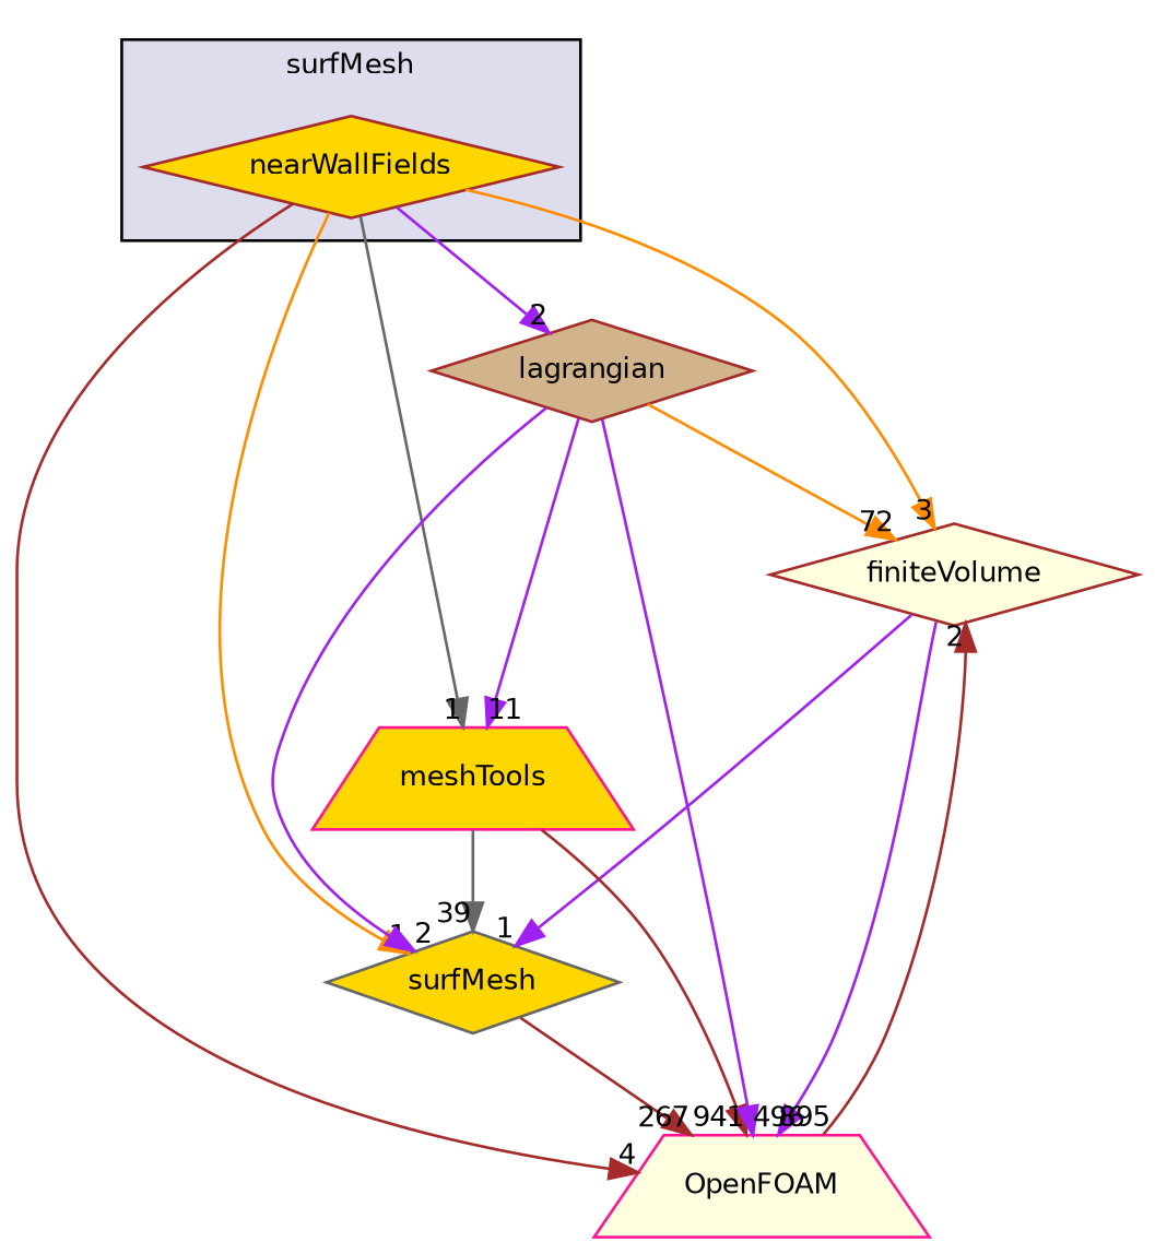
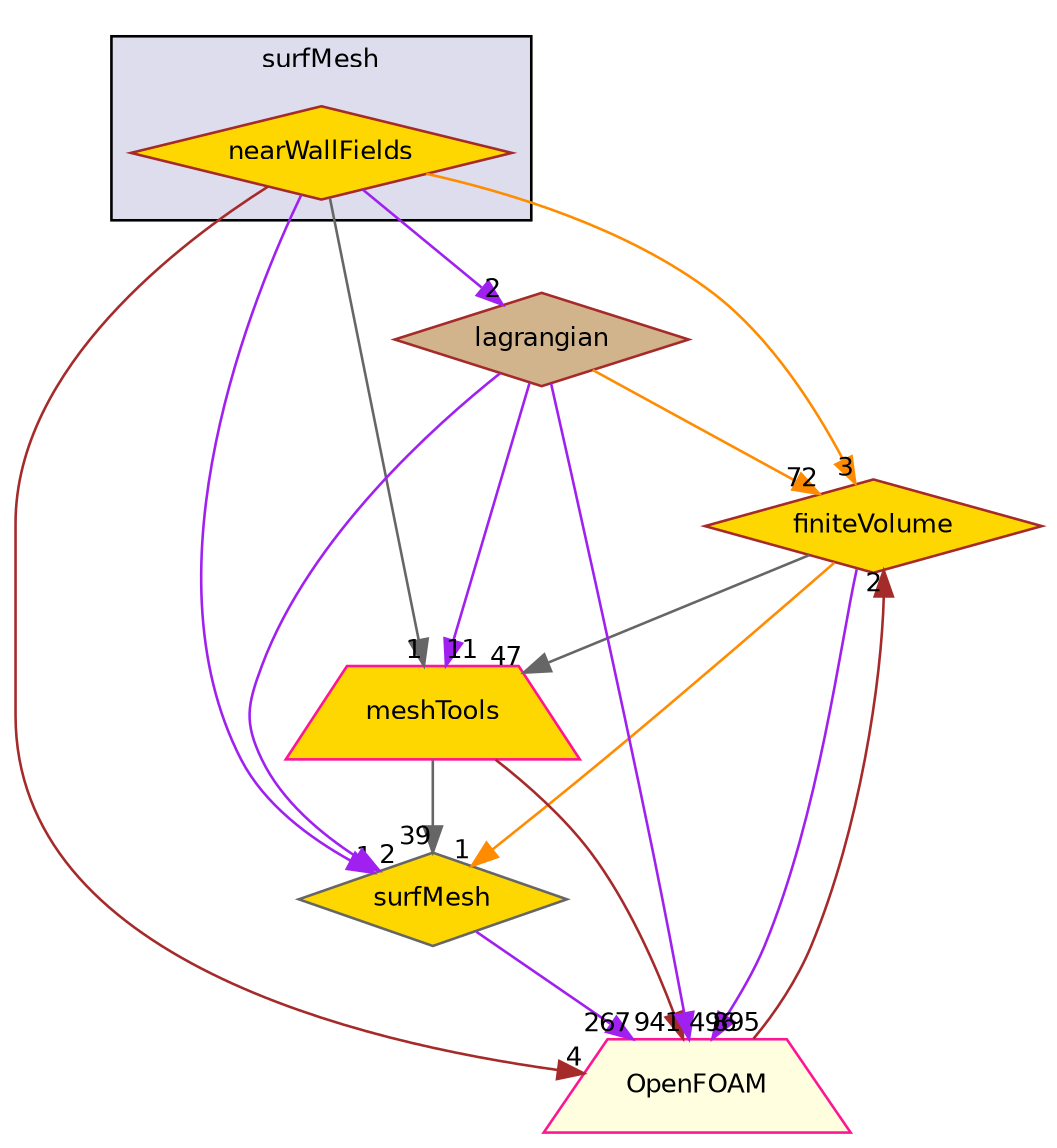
  digraph {
    compound=true
    node [color=brown fillcolor=gold fontname=Helvetica fontsize=10 shape=diamond style=filled]
    edge [color=purple headlabel=1 labeldistance=1.5 labelfontname=Helvetica labelfontsize=10]
    n1 [label=nearWallFields pencolor=black]
-   n2 [fillcolor=lightyellow label=finiteVolume]
+   n2 [label=finiteVolume]
    n3 [color=gray40 label=surfMesh]
    n4 [color=deeppink label=meshTools shape=trapezium]
    n5 [color=deeppink fillcolor=lightyellow label=OpenFOAM shape=trapezium]
    n6 [fillcolor=tan label=lagrangian]
    subgraph cluster_1 {
      bgcolor="#ddddee"
      fontname=Helvetica
      fontsize=10
      label=surfMesh
      pencolor=black
      n1
    }
    n1 -> n2 [color=darkorange headlabel=3]
-   n1 -> n3 [color=darkorange]
+   n1 -> n3
    n1 -> n4 [color=gray40]
    n1 -> n5 [color=brown headlabel=4]
    n1 -> n6 [headlabel=2]
-   n2 -> n3
+   n2 -> n3 [color=darkorange]
+   n2 -> n4 [color=gray40 headlabel=47]
    n2 -> n5 [headlabel=895]
-   n3 -> n5 [color=brown headlabel=267]
+   n3 -> n5 [headlabel=267]
    n4 -> n3 [color=gray40 headlabel=39]
    n4 -> n5 [color=brown headlabel=941]
    n5 -> n2 [color=brown headlabel=2]
    n6 -> n2 [color=darkorange headlabel=72]
    n6 -> n3 [headlabel=2]
    n6 -> n4 [headlabel=11]
    n6 -> n5 [headlabel=496]
  }
